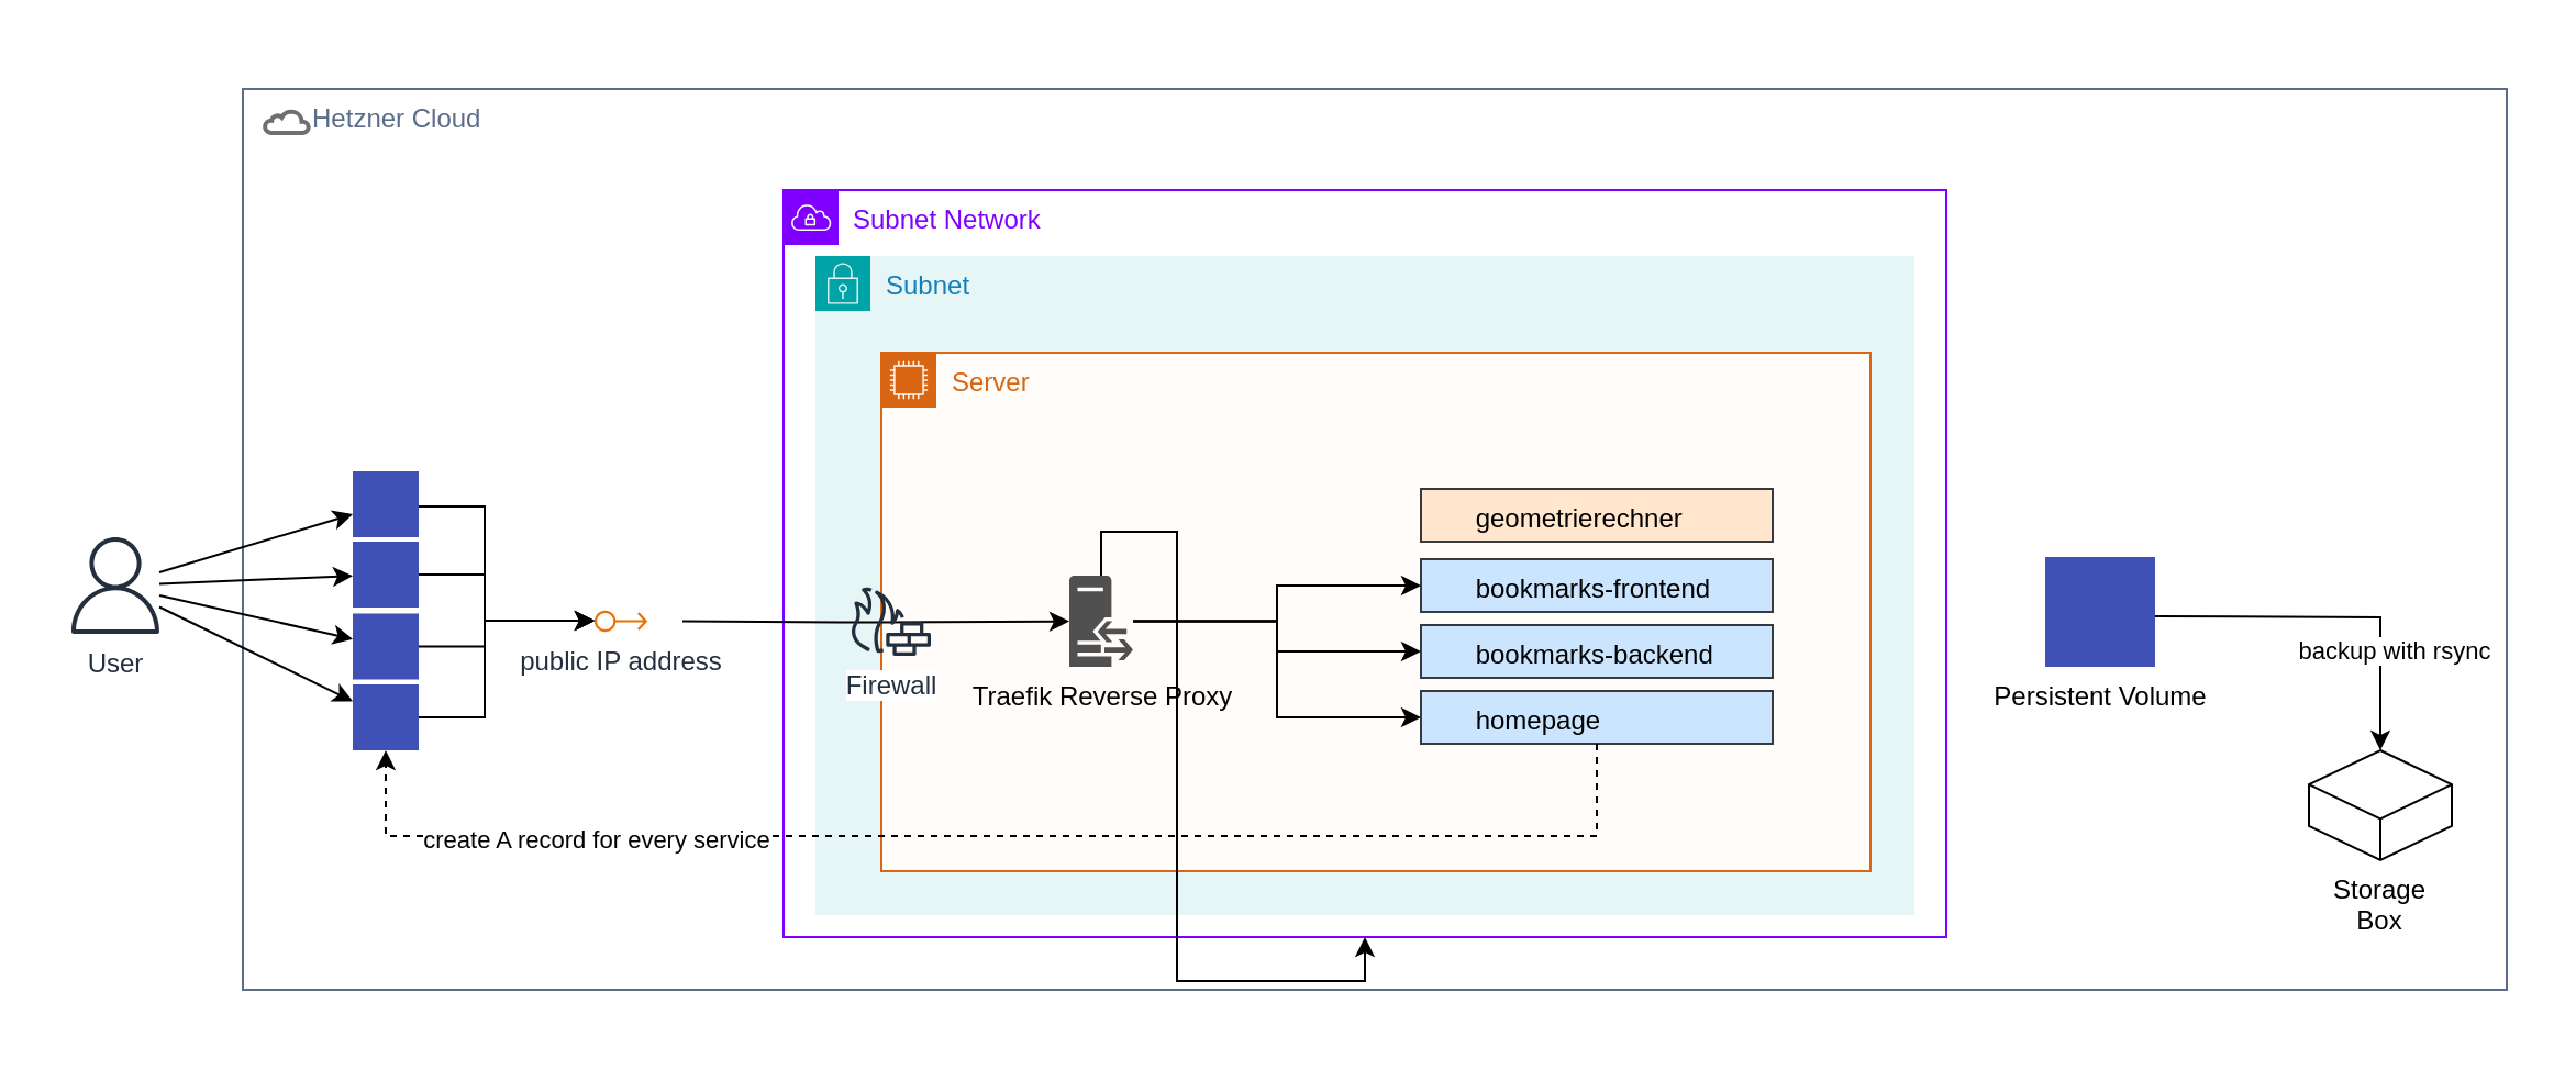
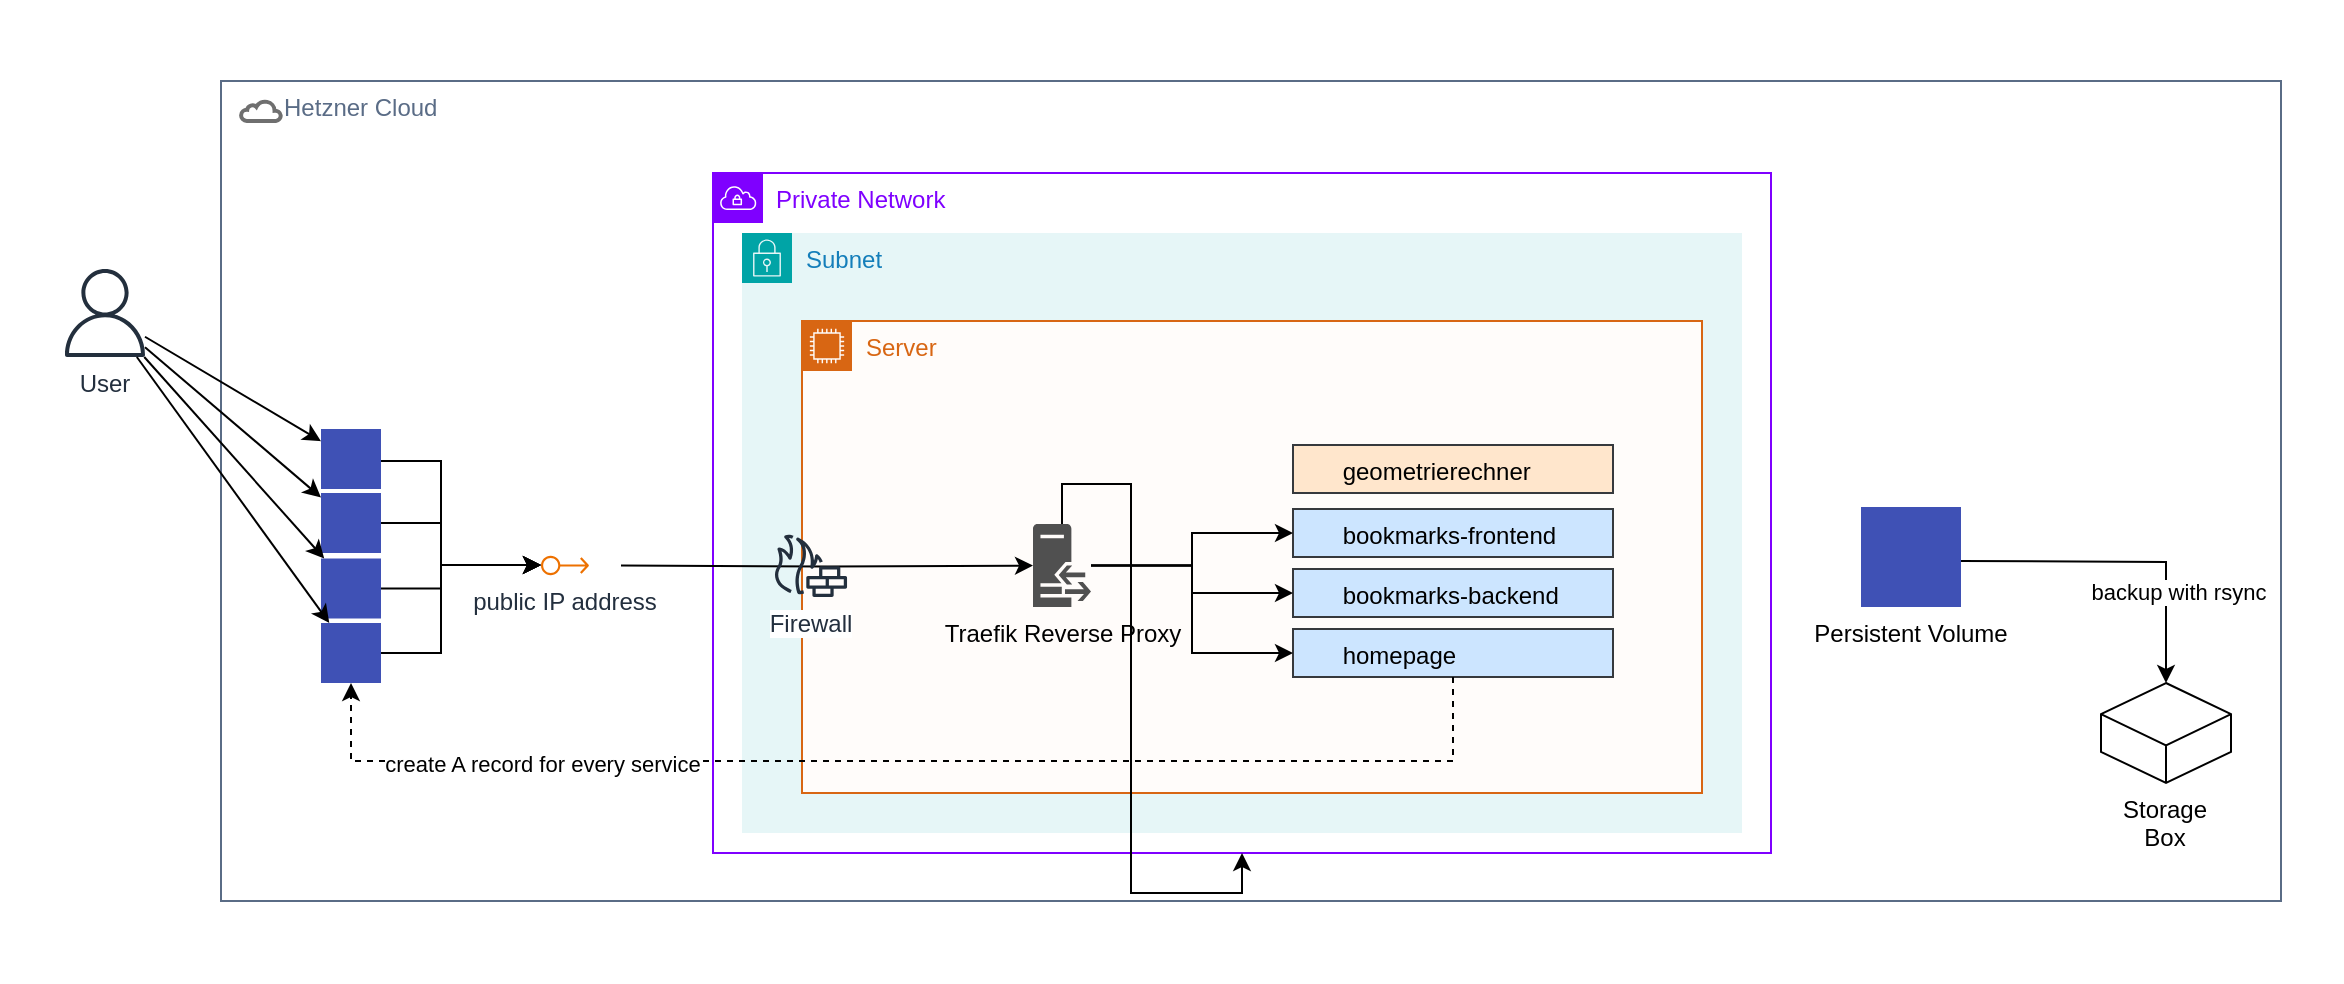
  <mxCell id="0" />
  <mxCell id="1" parent="0" />
  <mxCell id="2" value="" style="rounded=0;whiteSpace=wrap;html=1;strokeColor=none;" vertex="1" parent="1"><mxGeometry x="20" y="20" width="1130" height="450" as="geometry" /></mxCell>
  <mxCell id="3" value="&amp;nbsp; &amp;nbsp; &amp;nbsp; &amp;nbsp; &amp;nbsp;&lt;font&gt;Hetzner Cloud&lt;/font&gt;" style="fillColor=default;strokeColor=light-dark(#5A6C86,#DFDFDF);verticalAlign=top;fontStyle=0;fontColor=#5A6C86;whiteSpace=wrap;html=1;strokeWidth=1;align=left;" vertex="1" parent="1"><mxGeometry x="110" y="40" width="1030" height="410" as="geometry" /></mxCell>
- <mxCell id="4" value="Subnet Network" style="sketch=0;outlineConnect=0;gradientColor=none;html=1;whiteSpace=wrap;fontSize=12;fontStyle=0;shape=mxgraph.aws4.group;grIcon=mxgraph.aws4.group_vpc;strokeColor=#7F00FF;fillColor=none;verticalAlign=top;align=left;spacingLeft=30;fontColor=#7F00FF;dashed=0;" vertex="1" parent="1"><mxGeometry x="356" y="86" width="529" height="340" as="geometry" /></mxCell>
+ <mxCell id="4" value="Private Network" style="sketch=0;outlineConnect=0;gradientColor=none;html=1;whiteSpace=wrap;fontSize=12;fontStyle=0;shape=mxgraph.aws4.group;grIcon=mxgraph.aws4.group_vpc;strokeColor=#7F00FF;fillColor=none;verticalAlign=top;align=left;spacingLeft=30;fontColor=#7F00FF;dashed=0;" vertex="1" parent="1"><mxGeometry x="356" y="86" width="529" height="340" as="geometry" /></mxCell>
  <mxCell id="5" value="Subnet" style="points=[[0,0],[0.25,0],[0.5,0],[0.75,0],[1,0],[1,0.25],[1,0.5],[1,0.75],[1,1],[0.75,1],[0.5,1],[0.25,1],[0,1],[0,0.75],[0,0.5],[0,0.25]];outlineConnect=0;gradientColor=none;html=1;whiteSpace=wrap;fontSize=12;fontStyle=0;container=1;pointerEvents=0;collapsible=0;recursiveResize=0;shape=mxgraph.aws4.group;grIcon=mxgraph.aws4.group_security_group;grStroke=0;strokeColor=#00A4A6;fillColor=#E6F6F7;verticalAlign=top;align=left;spacingLeft=30;fontColor=#147EBA;dashed=0;" vertex="1" parent="1"><mxGeometry x="370.5" y="116" width="500" height="300" as="geometry" /></mxCell>
  <mxCell id="6" value="Server" style="points=[[0,0],[0.25,0],[0.5,0],[0.75,0],[1,0],[1,0.25],[1,0.5],[1,0.75],[1,1],[0.75,1],[0.5,1],[0.25,1],[0,1],[0,0.75],[0,0.5],[0,0.25]];outlineConnect=0;gradientColor=none;html=1;whiteSpace=wrap;fontSize=12;fontStyle=0;container=1;pointerEvents=0;collapsible=0;recursiveResize=0;shape=mxgraph.aws4.group;grIcon=mxgraph.aws4.group_ec2_instance_contents;strokeColor=#D86613;fillColor=light-dark(#FFFCFA,#FFFCFA);verticalAlign=top;align=left;spacingLeft=30;fontColor=#D86613;dashed=0;" vertex="1" parent="5"><mxGeometry x="30" y="44" width="450" height="236" as="geometry" /></mxCell>
- <mxCell id="7" value="User" style="sketch=0;outlineConnect=0;fontColor=#232F3E;gradientColor=none;fillColor=#232F3D;strokeColor=none;dashed=0;verticalLabelPosition=bottom;verticalAlign=top;align=center;html=1;fontSize=12;fontStyle=0;aspect=fixed;pointerEvents=1;shape=mxgraph.aws4.user;" vertex="1" parent="1"><mxGeometry x="30" y="244" width="44" height="44" as="geometry" /></mxCell>
+ <mxCell id="7" value="User" style="sketch=0;outlineConnect=0;fontColor=#232F3E;gradientColor=none;fillColor=#232F3D;strokeColor=none;dashed=0;verticalLabelPosition=bottom;verticalAlign=top;align=center;html=1;fontSize=12;fontStyle=0;aspect=fixed;pointerEvents=1;shape=mxgraph.aws4.user;" vertex="1" parent="1"><mxGeometry x="30" y="134" width="44" height="44" as="geometry" /></mxCell>
  <mxCell id="8" value="Storage Box" style="html=1;whiteSpace=wrap;shape=isoCube2;backgroundOutline=1;isoAngle=15;align=center;labelPosition=center;verticalLabelPosition=bottom;verticalAlign=top;" vertex="1" parent="1"><mxGeometry x="1050" y="341" width="65" height="50" as="geometry" /></mxCell>
  <mxCell id="9" style="edgeStyle=orthogonalEdgeStyle;rounded=0;orthogonalLoop=1;jettySize=auto;html=1;" edge="1" parent="1" source="10" target="4"><mxGeometry relative="1" as="geometry" /></mxCell>
- <mxCell id="10" value="Traefik Reverse Proxy" style="sketch=0;pointerEvents=1;shadow=0;dashed=0;html=1;strokeColor=none;fillColor=#505050;labelPosition=center;verticalLabelPosition=bottom;verticalAlign=top;outlineConnect=0;align=center;shape=mxgraph.office.servers.reverse_proxy;" vertex="1" parent="1"><mxGeometry x="486" y="261.5" width="29" height="41.5" as="geometry" /></mxCell>
+ <mxCell id="10" value="Traefik Reverse Proxy" style="sketch=0;pointerEvents=1;shadow=0;dashed=0;html=1;strokeColor=none;fillColor=#505050;labelPosition=center;verticalLabelPosition=bottom;verticalAlign=top;outlineConnect=0;align=center;shape=mxgraph.office.servers.reverse_proxy;" vertex="1" parent="1"><mxGeometry x="516" y="261.5" width="29" height="41.5" as="geometry" /></mxCell>
  <mxCell id="11" value="" style="group;align=left;" vertex="1" connectable="0" parent="1"><mxGeometry x="646" y="222" width="160" height="24" as="geometry" /></mxCell>
  <mxCell id="12" value="&lt;span style=&quot;line-height: 70%;&quot;&gt;&amp;nbsp; &amp;nbsp; &amp;nbsp; &amp;nbsp;geometrierechner&lt;/span&gt;" style="fillColor=#ffe6cc;strokeColor=#36393d;verticalAlign=top;fontStyle=0;whiteSpace=wrap;html=1;align=left;" vertex="1" parent="11"><mxGeometry width="160" height="24" as="geometry" /></mxCell>
  <mxCell id="13" value="" style="shape=image;html=1;verticalAlign=top;verticalLabelPosition=bottom;labelBackgroundColor=#ffffff;imageAspect=0;aspect=fixed;image=https://icons.diagrams.net/icon-cache1/Unicons_Line_vol_3-2965/docker-1335.svg" vertex="1" parent="11"><mxGeometry width="24" height="24" as="geometry" /></mxCell>
  <mxCell id="14" value="" style="group;align=left;" vertex="1" connectable="0" parent="1"><mxGeometry x="646" y="254" width="160" height="24" as="geometry" /></mxCell>
  <mxCell id="15" value="&lt;span style=&quot;line-height: 70%;&quot;&gt;&amp;nbsp; &amp;nbsp; &amp;nbsp; &amp;nbsp;bookmarks-frontend&lt;/span&gt;" style="fillColor=#cce5ff;strokeColor=#36393d;verticalAlign=top;fontStyle=0;whiteSpace=wrap;html=1;align=left;" vertex="1" parent="14"><mxGeometry width="160" height="24" as="geometry" /></mxCell>
  <mxCell id="16" value="" style="shape=image;html=1;verticalAlign=top;verticalLabelPosition=bottom;labelBackgroundColor=#ffffff;imageAspect=0;aspect=fixed;image=https://icons.diagrams.net/icon-cache1/Unicons_Line_vol_3-2965/docker-1335.svg" vertex="1" parent="14"><mxGeometry width="24" height="24" as="geometry" /></mxCell>
  <mxCell id="17" value="" style="group;align=left;" vertex="1" connectable="0" parent="1"><mxGeometry x="646" y="284" width="160" height="24" as="geometry" /></mxCell>
  <mxCell id="18" value="&lt;span style=&quot;line-height: 70%;&quot;&gt;&amp;nbsp; &amp;nbsp; &amp;nbsp; &amp;nbsp;bookmarks-backend&lt;/span&gt;" style="fillColor=#cce5ff;strokeColor=#36393d;verticalAlign=top;fontStyle=0;whiteSpace=wrap;html=1;align=left;" vertex="1" parent="17"><mxGeometry width="160" height="24" as="geometry" /></mxCell>
  <mxCell id="19" value="" style="shape=image;html=1;verticalAlign=top;verticalLabelPosition=bottom;labelBackgroundColor=#ffffff;imageAspect=0;aspect=fixed;image=https://icons.diagrams.net/icon-cache1/Unicons_Line_vol_3-2965/docker-1335.svg" vertex="1" parent="17"><mxGeometry width="24" height="24" as="geometry" /></mxCell>
  <mxCell id="20" value="" style="group;align=left;" vertex="1" connectable="0" parent="1"><mxGeometry x="646" y="314" width="160" height="24" as="geometry" /></mxCell>
  <mxCell id="21" value="&lt;span style=&quot;line-height: 70%;&quot;&gt;&amp;nbsp; &amp;nbsp; &amp;nbsp; &amp;nbsp;homepage&lt;/span&gt;" style="fillColor=#cce5ff;strokeColor=#36393d;verticalAlign=top;fontStyle=0;whiteSpace=wrap;html=1;align=left;" vertex="1" parent="20"><mxGeometry width="160" height="24" as="geometry" /></mxCell>
  <mxCell id="22" value="" style="shape=image;html=1;verticalAlign=top;verticalLabelPosition=bottom;labelBackgroundColor=#ffffff;imageAspect=0;aspect=fixed;image=https://icons.diagrams.net/icon-cache1/Unicons_Line_vol_3-2965/docker-1335.svg" vertex="1" parent="20"><mxGeometry width="24" height="24" as="geometry" /></mxCell>
  <mxCell id="23" style="edgeStyle=orthogonalEdgeStyle;rounded=0;orthogonalLoop=1;jettySize=auto;html=1;entryX=0;entryY=0.5;entryDx=0;entryDy=0;" edge="1" parent="1" source="10" target="16"><mxGeometry relative="1" as="geometry" /></mxCell>
  <mxCell id="24" style="edgeStyle=orthogonalEdgeStyle;rounded=0;orthogonalLoop=1;jettySize=auto;html=1;" edge="1" parent="1" source="10" target="19"><mxGeometry relative="1" as="geometry" /></mxCell>
  <mxCell id="25" style="edgeStyle=orthogonalEdgeStyle;rounded=0;orthogonalLoop=1;jettySize=auto;html=1;entryX=0;entryY=0.5;entryDx=0;entryDy=0;" edge="1" parent="1" source="10" target="22"><mxGeometry relative="1" as="geometry" /></mxCell>
  <mxCell id="26" value="Persistent Volume" style="fillColor=#3F51B5;aspect=fixed;sketch=0;pointerEvents=1;shadow=0;dashed=0;html=1;strokeColor=none;labelPosition=center;verticalLabelPosition=bottom;outlineConnect=0;verticalAlign=top;align=center;shape=mxgraph.openstack.cinder_volume;" vertex="1" parent="1"><mxGeometry x="930" y="253" width="50" height="50" as="geometry" /></mxCell>
  <mxCell id="27" style="edgeStyle=orthogonalEdgeStyle;rounded=0;orthogonalLoop=1;jettySize=auto;html=1;" edge="1" parent="1" target="8"><mxGeometry relative="1" as="geometry"><mxPoint x="980" y="280" as="sourcePoint" /><mxPoint x="936.24" y="390" as="targetPoint" /></mxGeometry></mxCell>
  <mxCell id="28" value="backup with rsync" style="edgeLabel;html=1;align=center;verticalAlign=middle;resizable=0;points=[];" vertex="1" connectable="0" parent="27"><mxGeometry x="0.25" y="2" relative="1" as="geometry"><mxPoint x="6" y="17" as="offset" /></mxGeometry></mxCell>
  <mxCell id="29" value="" style="fillColor=#3F51B5;aspect=fixed;sketch=0;pointerEvents=1;shadow=0;dashed=0;html=1;strokeColor=none;labelPosition=center;verticalLabelPosition=bottom;outlineConnect=0;verticalAlign=top;align=center;shape=mxgraph.openstack.designate_recordset;" vertex="1" parent="1"><mxGeometry x="160" y="214" width="30" height="30" as="geometry" /></mxCell>
  <mxCell id="30" style="edgeStyle=orthogonalEdgeStyle;rounded=0;orthogonalLoop=1;jettySize=auto;html=1;" edge="1" parent="1" source="31" target="36"><mxGeometry relative="1" as="geometry"><Array as="points"><mxPoint x="220" y="261" /><mxPoint x="220" y="282" /></Array></mxGeometry></mxCell>
  <mxCell id="31" value="" style="fillColor=#3F51B5;aspect=fixed;sketch=0;pointerEvents=1;shadow=0;dashed=0;html=1;strokeColor=none;labelPosition=center;verticalLabelPosition=bottom;outlineConnect=0;verticalAlign=top;align=center;shape=mxgraph.openstack.designate_recordset;" vertex="1" parent="1"><mxGeometry x="160" y="246" width="30" height="30" as="geometry" /></mxCell>
  <mxCell id="32" value="" style="fillColor=#3F51B5;aspect=fixed;sketch=0;pointerEvents=1;shadow=0;dashed=0;html=1;strokeColor=none;labelPosition=center;verticalLabelPosition=bottom;outlineConnect=0;verticalAlign=top;align=center;shape=mxgraph.openstack.designate_recordset;" vertex="1" parent="1"><mxGeometry x="160" y="278.75" width="30" height="30" as="geometry" /></mxCell>
  <mxCell id="33" style="edgeStyle=orthogonalEdgeStyle;rounded=0;orthogonalLoop=1;jettySize=auto;html=1;" edge="1" parent="1" source="29" target="36"><mxGeometry relative="1" as="geometry"><Array as="points"><mxPoint x="220" y="230" /><mxPoint x="220" y="282" /></Array></mxGeometry></mxCell>
  <mxCell id="34" value="" style="html=1;verticalLabelPosition=bottom;align=center;labelBackgroundColor=#ffffff;verticalAlign=top;strokeWidth=2;strokeColor=light-dark(#6F6F6F,#32A0FF);shadow=0;dashed=0;shape=mxgraph.ios7.icons.cloud;fontColor=#040404;" vertex="1" parent="1"><mxGeometry x="120" y="50" width="20" height="10" as="geometry" /></mxCell>
  <mxCell id="35" style="edgeStyle=orthogonalEdgeStyle;rounded=0;orthogonalLoop=1;jettySize=auto;html=1;" edge="1" parent="1" target="10"><mxGeometry relative="1" as="geometry"><mxPoint x="310" y="282.25" as="sourcePoint" /><Array as="points" /></mxGeometry></mxCell>
  <mxCell id="36" value="public&amp;nbsp;&lt;span style=&quot;background-color: transparent; color: light-dark(rgb(35, 47, 62), rgb(189, 199, 212));&quot;&gt;IP address&lt;/span&gt;" style="sketch=0;outlineConnect=0;fontColor=#232F3E;gradientColor=none;fillColor=#ED7100;strokeColor=none;dashed=0;verticalLabelPosition=bottom;verticalAlign=top;align=center;html=1;fontSize=12;fontStyle=0;aspect=fixed;pointerEvents=1;shape=mxgraph.aws4.elastic_ip_address;" vertex="1" parent="1"><mxGeometry x="270" y="277.25" width="24" height="10" as="geometry" /></mxCell>
  <mxCell id="37" value="" style="rounded=0;orthogonalLoop=1;jettySize=auto;html=1;" edge="1" parent="1" source="7" target="29"><mxGeometry relative="1" as="geometry"><mxPoint x="162" y="285" as="sourcePoint" /><mxPoint x="361" y="285" as="targetPoint" /></mxGeometry></mxCell>
  <mxCell id="38" value="&lt;span&gt;Firewall&lt;/span&gt;" style="outlineConnect=0;fontColor=#232F3E;gradientColor=none;fillColor=#232F3D;strokeColor=none;dashed=0;verticalLabelPosition=bottom;verticalAlign=top;align=center;html=1;fontSize=12;fontStyle=0;aspect=fixed;pointerEvents=1;shape=mxgraph.aws4.generic_firewall;labelBackgroundColor=default;shadow=0;labelBorderColor=none;" vertex="1" parent="1"><mxGeometry x="386" y="266.5" width="37.23" height="31.5" as="geometry" /></mxCell>
  <mxCell id="39" value="" style="rounded=0;orthogonalLoop=1;jettySize=auto;html=1;" edge="1" parent="1" source="7" target="31"><mxGeometry relative="1" as="geometry"><mxPoint x="162" y="285" as="sourcePoint" /><mxPoint x="361" y="285" as="targetPoint" /></mxGeometry></mxCell>
  <mxCell id="40" value="" style="rounded=0;orthogonalLoop=1;jettySize=auto;html=1;" edge="1" parent="1" source="7" target="32"><mxGeometry relative="1" as="geometry"><mxPoint x="162" y="285" as="sourcePoint" /><mxPoint x="361" y="285" as="targetPoint" /></mxGeometry></mxCell>
  <mxCell id="41" value="" style="rounded=0;orthogonalLoop=1;jettySize=auto;html=1;" edge="1" parent="1" source="7" target="45"><mxGeometry relative="1" as="geometry"><mxPoint x="162" y="285" as="sourcePoint" /><mxPoint x="361" y="285" as="targetPoint" /></mxGeometry></mxCell>
  <mxCell id="42" value="" style="edgeStyle=orthogonalEdgeStyle;rounded=0;orthogonalLoop=1;jettySize=auto;html=1;dashed=1;" edge="1" parent="1" source="21" target="45"><mxGeometry relative="1" as="geometry"><mxPoint x="790" y="296" as="sourcePoint" /><mxPoint x="175" y="309" as="targetPoint" /><Array as="points"><mxPoint x="726" y="380" /><mxPoint x="175" y="380" /></Array></mxGeometry></mxCell>
  <mxCell id="43" value="create A record for every service" style="edgeLabel;html=1;align=center;verticalAlign=middle;resizable=0;points=[];" vertex="1" connectable="0" parent="42"><mxGeometry x="-0.199" y="1" relative="1" as="geometry"><mxPoint x="-245" as="offset" /></mxGeometry></mxCell>
  <mxCell id="44" style="edgeStyle=orthogonalEdgeStyle;rounded=0;orthogonalLoop=1;jettySize=auto;html=1;" edge="1" parent="1" source="45" target="36"><mxGeometry relative="1" as="geometry"><Array as="points"><mxPoint x="220" y="326" /><mxPoint x="220" y="282" /></Array></mxGeometry></mxCell>
  <mxCell id="45" value="" style="fillColor=#3F51B5;aspect=fixed;sketch=0;pointerEvents=1;shadow=0;dashed=0;html=1;strokeColor=none;labelPosition=center;verticalLabelPosition=bottom;outlineConnect=0;verticalAlign=top;align=center;shape=mxgraph.openstack.designate_recordset;" vertex="1" parent="1"><mxGeometry x="160" y="311" width="30" height="30" as="geometry" /></mxCell>
  <mxCell id="46" style="edgeStyle=orthogonalEdgeStyle;rounded=0;orthogonalLoop=1;jettySize=auto;html=1;" edge="1" parent="1" source="32" target="36"><mxGeometry relative="1" as="geometry"><Array as="points"><mxPoint x="220" y="294" /><mxPoint x="220" y="282" /></Array></mxGeometry></mxCell>
